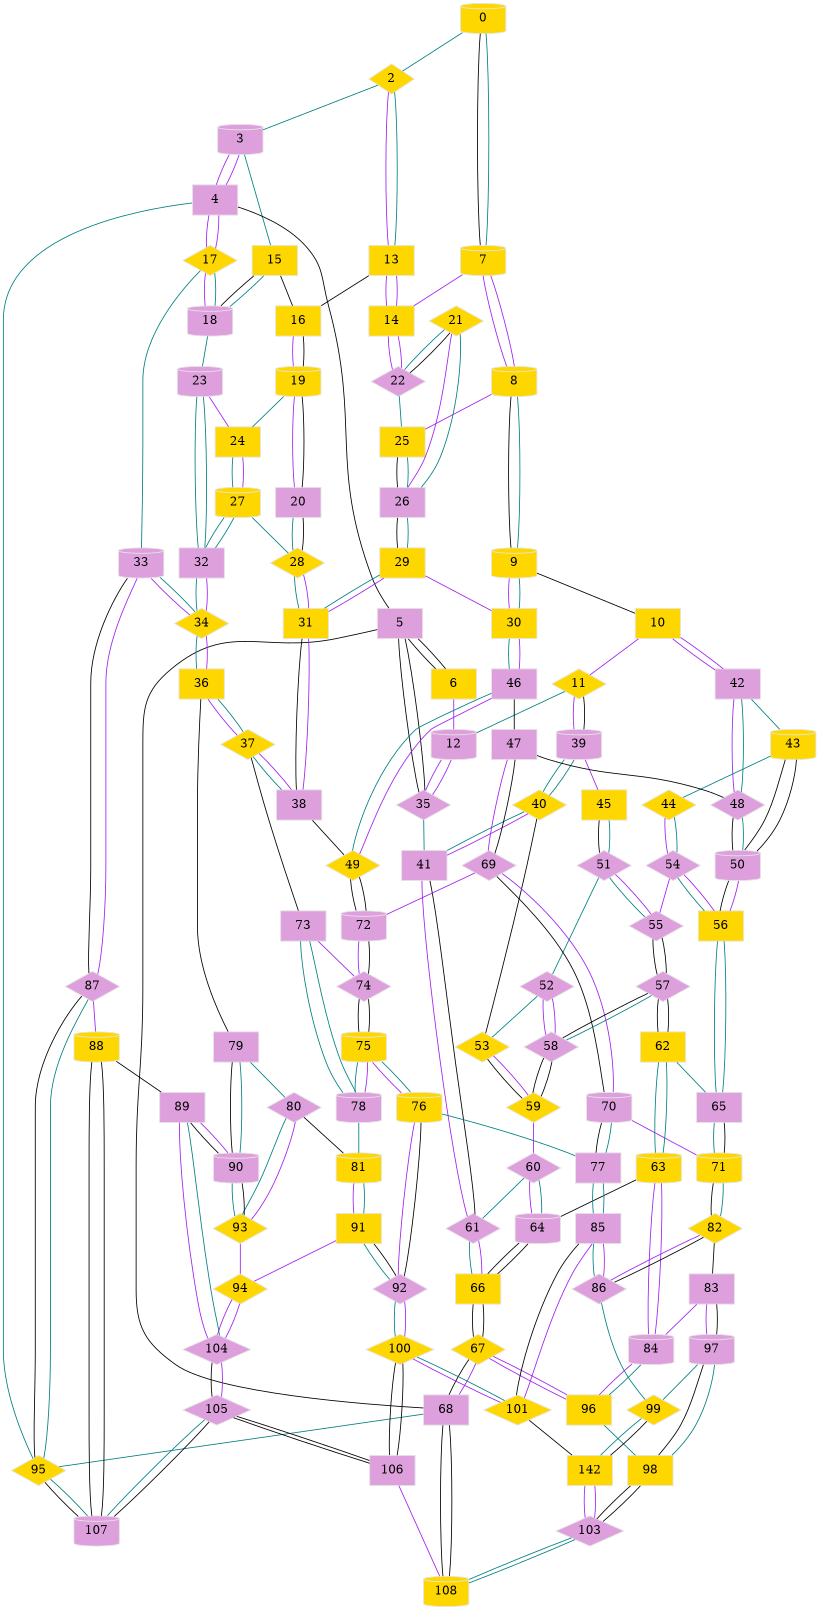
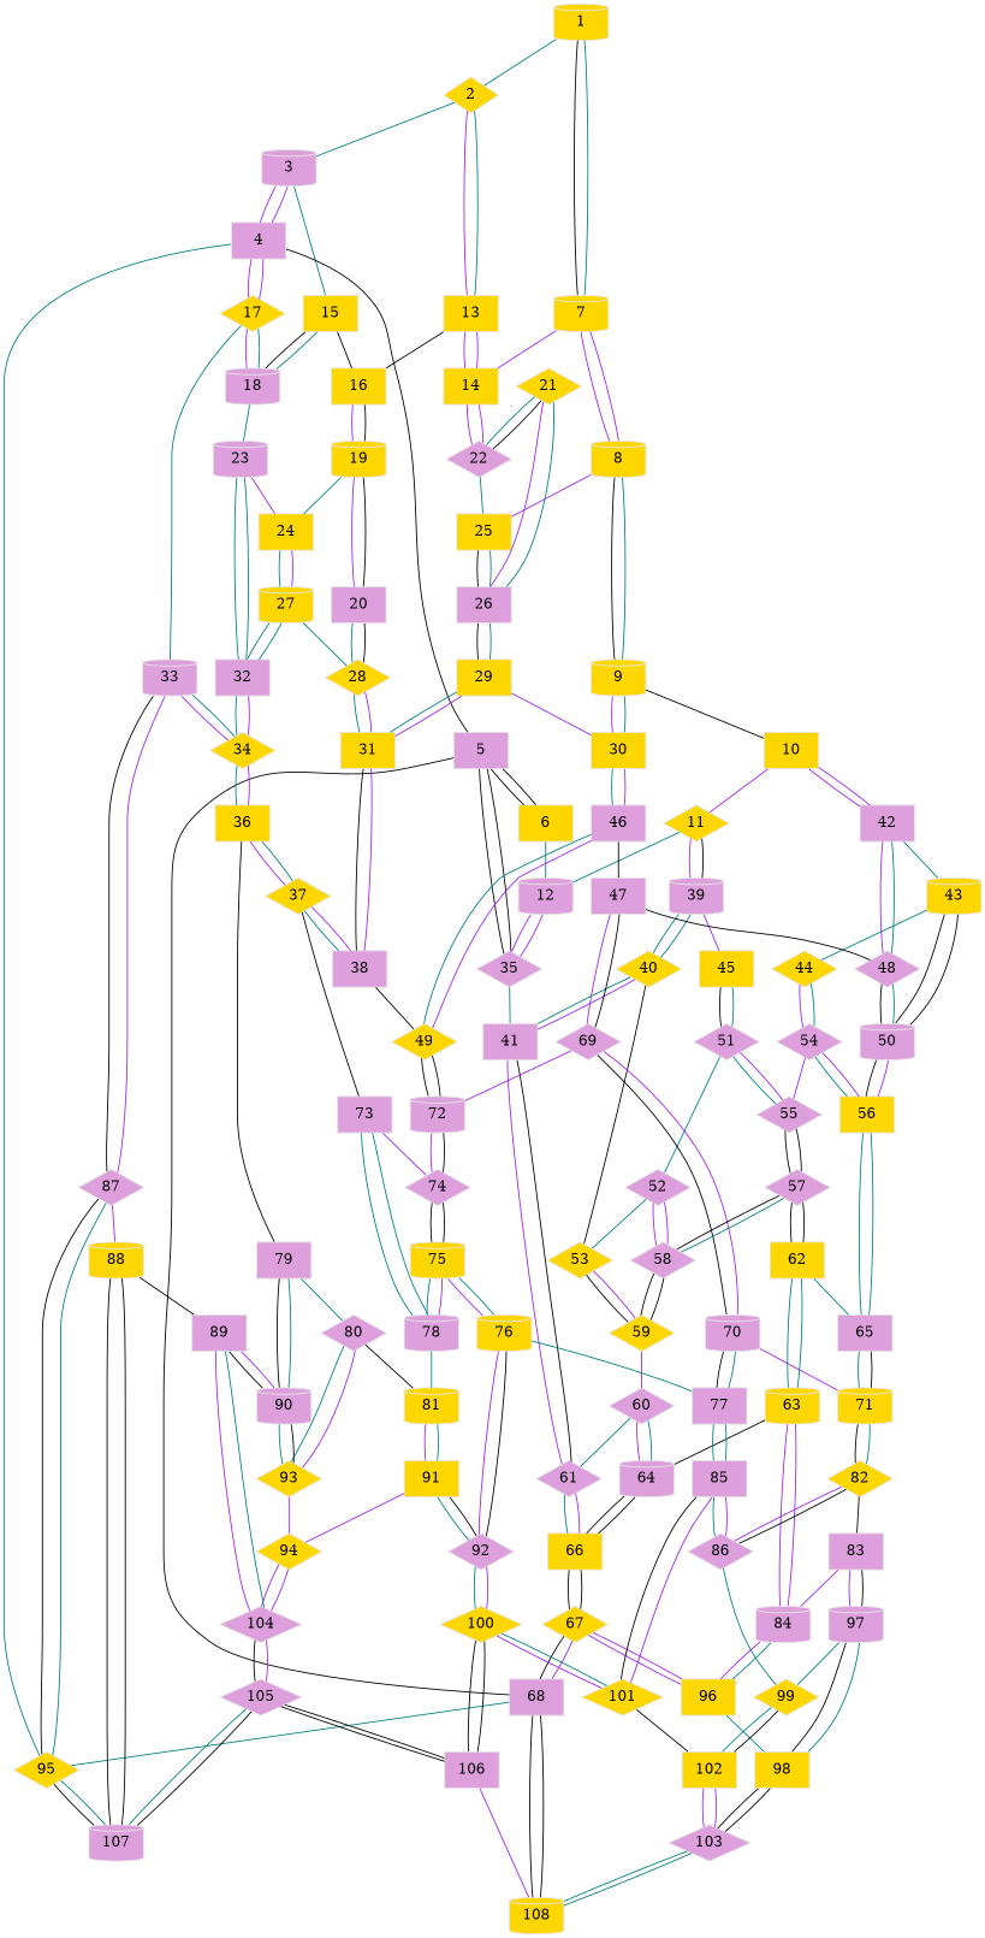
  graph {
    node [color=gray90 fillcolor=gold shape=diamond style=filled]
    edge [color=teal]
-   1 [shape=cylinder label=0]
+   1 [shape=cylinder]
    2
    7 [shape=cylinder]
    3 [fillcolor=plum shape=cylinder]
    13 [shape=box]
    8 [shape=cylinder]
    14 [shape=box]
    4 [fillcolor=plum shape=box]
    15 [shape=box]
    16 [shape=box]
    5 [fillcolor=plum shape=box]
    17
    95
    18 [fillcolor=plum shape=cylinder]
    6 [shape=box]
    35 [fillcolor=plum]
    68 [fillcolor=plum shape=box]
    33 [fillcolor=plum shape=cylinder]
    107 [fillcolor=plum shape=cylinder]
    12 [fillcolor=plum shape=cylinder]
    41 [fillcolor=plum shape=box]
    108 [shape=cylinder]
    9 [shape=cylinder]
    25 [shape=box]
    22 [fillcolor=plum]
    10 [shape=box]
    30 [shape=box]
    26 [fillcolor=plum shape=box]
    11
    42 [fillcolor=plum shape=box]
    46 [fillcolor=plum shape=box]
    39 [fillcolor=plum shape=cylinder]
    43 [shape=cylinder]
    48 [fillcolor=plum]
    40
    45 [shape=box]
    19 [shape=cylinder]
    23 [fillcolor=plum shape=cylinder]
    20 [fillcolor=plum shape=box]
    24 [shape=box]
    34
    87 [fillcolor=plum]
    32 [fillcolor=plum shape=box]
    28
    27 [shape=cylinder]
    21
    31 [shape=box]
    29 [shape=box]
    38 [fillcolor=plum shape=box]
    49
    47 [fillcolor=plum shape=box]
    36 [shape=box]
    88 [shape=cylinder]
    37
    79 [fillcolor=plum shape=box]
    61 [fillcolor=plum]
    73 [fillcolor=plum shape=box]
    80 [fillcolor=plum]
    90 [fillcolor=plum shape=cylinder]
    74 [fillcolor=plum]
    78 [fillcolor=plum shape=cylinder]
    72 [fillcolor=plum shape=cylinder]
    53
    51 [fillcolor=plum]
    59
    66 [shape=box]
    44
    50 [fillcolor=plum shape=cylinder]
    54 [fillcolor=plum]
    56 [shape=box]
    55 [fillcolor=plum]
    52 [fillcolor=plum]
    69 [fillcolor=plum]
    70 [fillcolor=plum shape=cylinder]
    65 [fillcolor=plum shape=box]
    58 [fillcolor=plum]
    57 [fillcolor=plum]
    60 [fillcolor=plum]
    62 [shape=box]
    71 [shape=cylinder]
    63 [shape=cylinder]
    64 [fillcolor=plum shape=cylinder]
    67
    84 [fillcolor=plum shape=cylinder]
    96 [shape=box]
    82
    98 [shape=box]
    77 [fillcolor=plum shape=box]
    85 [fillcolor=plum shape=box]
    83 [fillcolor=plum shape=box]
    86 [fillcolor=plum]
    75 [shape=cylinder]
    81 [shape=cylinder]
    76 [shape=cylinder]
    92 [fillcolor=plum]
    100
    101
    91 [shape=box]
    93
    94
    97 [fillcolor=plum shape=cylinder]
    99
-   102 [shape=box label=142]
+   102 [shape=box]
    89 [fillcolor=plum shape=box]
    104 [fillcolor=plum]
    105 [fillcolor=plum]
    106 [fillcolor=plum shape=box]
    103 [fillcolor=plum]
    1 -- 2
    1 -- 7 [color=black]
    1 -- 7
    2 -- 3
    2 -- 13 [color=purple]
    2 -- 13
    7 -- 8 [color=purple]
    7 -- 8 [color=purple]
    7 -- 14 [color=purple]
    3 -- 4 [color=purple]
    3 -- 4 [color=purple]
    3 -- 15
    13 -- 14 [color=purple]
    13 -- 14 [color=purple]
    13 -- 16 [color=black]
    8 -- 9 [color=black]
    8 -- 9
    8 -- 25 [color=purple]
    14 -- 22 [color=purple]
    14 -- 22 [color=purple]
    4 -- 5 [color=black]
    4 -- 17 [color=purple]
    4 -- 17 [color=purple]
    4 -- 95
    15 -- 16 [color=black]
    15 -- 18 [color=black]
    15 -- 18
    16 -- 19 [color=purple]
    16 -- 19 [color=black]
    5 -- 6 [color=black]
    5 -- 6 [color=black]
    5 -- 35 [color=black]
    5 -- 35 [color=black]
    5 -- 68 [color=black]
    17 -- 18 [color=purple]
    17 -- 18
    17 -- 33
    95 -- 107 [color=black]
    95 -- 107
    18 -- 23
-   6 -- 12 [color=purple]
+   6 -- 12
    35 -- 41
    68 -- 95
    68 -- 108 [color=black]
    68 -- 108 [color=black]
    33 -- 34 [color=purple]
    33 -- 34
    33 -- 87 [color=black]
    33 -- 87 [color=purple]
    12 -- 35 [color=purple]
    12 -- 35 [color=purple]
    41 -- 61 [color=purple]
    41 -- 61 [color=black]
    9 -- 10 [color=black]
    9 -- 30 [color=purple]
    9 -- 30
    25 -- 26 [color=black]
    25 -- 26
    22 -- 25
    10 -- 11 [color=purple]
    10 -- 42 [color=purple]
    10 -- 42 [color=purple]
    30 -- 46
    30 -- 46 [color=purple]
    26 -- 29 [color=black]
    26 -- 29
    11 -- 12
    11 -- 39 [color=purple]
    11 -- 39 [color=black]
    42 -- 43
    42 -- 48 [color=purple]
    42 -- 48
    46 -- 49
    46 -- 49 [color=purple]
    46 -- 47 [color=black]
    39 -- 40
    39 -- 40
    39 -- 45 [color=purple]
    43 -- 44
    43 -- 50 [color=black]
    43 -- 50 [color=black]
    48 -- 50 [color=black]
    48 -- 50
    40 -- 41
    40 -- 41 [color=purple]
    40 -- 53 [color=black]
    45 -- 51 [color=black]
    45 -- 51
    19 -- 20 [color=purple]
    19 -- 20 [color=black]
    19 -- 24
    23 -- 24 [color=purple]
    23 -- 32
    23 -- 32
    20 -- 28
    20 -- 28 [color=black]
    24 -- 27
    24 -- 27 [color=purple]
    34 -- 36
    34 -- 36 [color=purple]
    87 -- 95 [color=black]
    87 -- 95
    87 -- 88 [color=purple]
    32 -- 34
    32 -- 34 [color=purple]
    28 -- 31
    28 -- 31 [color=purple]
    27 -- 32
    27 -- 32
    27 -- 28
    21 -- 22
    21 -- 22 [color=black]
    21 -- 26 [color=purple]
    21 -- 26
    31 -- 38 [color=black]
    31 -- 38 [color=purple]
    29 -- 30 [color=purple]
    29 -- 31
    29 -- 31 [color=purple]
    38 -- 49 [color=black]
    49 -- 72 [color=black]
    49 -- 72 [color=black]
    47 -- 48 [color=black]
    47 -- 69 [color=purple]
    47 -- 69 [color=black]
    36 -- 37 [color=purple]
    36 -- 37
    36 -- 79 [color=black]
    88 -- 107 [color=black]
    88 -- 107 [color=black]
    88 -- 89 [color=black]
    37 -- 38
    37 -- 38 [color=purple]
    37 -- 73 [color=black]
    79 -- 80
    79 -- 90 [color=black]
    79 -- 90
    61 -- 66
    61 -- 66 [color=purple]
    73 -- 74 [color=purple]
    73 -- 78
    73 -- 78
    80 -- 81 [color=black]
    80 -- 93
    80 -- 93 [color=purple]
    90 -- 93
    90 -- 93 [color=black]
    74 -- 75 [color=black]
    74 -- 75 [color=black]
    78 -- 81
    72 -- 74 [color=purple]
    72 -- 74 [color=black]
    53 -- 59 [color=black]
    53 -- 59 [color=purple]
    51 -- 55
    51 -- 55 [color=purple]
    51 -- 52
    59 -- 60 [color=purple]
    66 -- 67 [color=black]
    66 -- 67 [color=black]
    44 -- 54 [color=purple]
    44 -- 54
    50 -- 56 [color=black]
    50 -- 56 [color=purple]
    54 -- 56
    54 -- 56 [color=purple]
    54 -- 55 [color=purple]
    56 -- 65
    56 -- 65
    55 -- 57 [color=black]
    55 -- 57 [color=black]
    52 -- 53
    52 -- 58 [color=purple]
    52 -- 58 [color=purple]
    69 -- 72 [color=purple]
    69 -- 70 [color=black]
    69 -- 70 [color=purple]
    70 -- 71 [color=purple]
    70 -- 77 [color=black]
    70 -- 77
    65 -- 71
    65 -- 71 [color=black]
    58 -- 59 [color=black]
    58 -- 59 [color=black]
    57 -- 58 [color=black]
    57 -- 58
    57 -- 62 [color=black]
    57 -- 62 [color=black]
    60 -- 61
    60 -- 64 [color=purple]
    60 -- 64
    62 -- 65
    62 -- 63
    62 -- 63
    71 -- 82 [color=black]
    71 -- 82
    63 -- 64 [color=black]
    63 -- 84 [color=purple]
    63 -- 84 [color=purple]
    64 -- 66 [color=black]
    64 -- 66 [color=black]
    67 -- 68 [color=black]
    67 -- 68 [color=purple]
    67 -- 96 [color=purple]
    67 -- 96 [color=purple]
    84 -- 96 [color=purple]
    84 -- 96
    96 -- 98
    82 -- 83 [color=black]
    82 -- 86 [color=purple]
    82 -- 86 [color=black]
    98 -- 103 [color=black]
    98 -- 103 [color=black]
    77 -- 85
    77 -- 85
    85 -- 86
    85 -- 86 [color=purple]
    85 -- 101 [color=black]
    85 -- 101 [color=purple]
    83 -- 84 [color=purple]
    83 -- 97 [color=purple]
    83 -- 97 [color=black]
    86 -- 99
    75 -- 78
    75 -- 78 [color=purple]
    75 -- 76 [color=purple]
    75 -- 76
    81 -- 91 [color=purple]
    81 -- 91
    76 -- 77
    76 -- 92 [color=purple]
    76 -- 92 [color=black]
    92 -- 100
    92 -- 100 [color=purple]
    100 -- 101 [color=purple]
    100 -- 101
    100 -- 106 [color=black]
    100 -- 106 [color=black]
    101 -- 102 [color=black]
    91 -- 92
    91 -- 92 [color=black]
    91 -- 94 [color=purple]
    93 -- 94 [color=purple]
    94 -- 104 [color=purple]
    94 -- 104 [color=purple]
    97 -- 98 [color=black]
    97 -- 98
    97 -- 99
    99 -- 102
    99 -- 102 [color=black]
    102 -- 103 [color=purple]
    102 -- 103 [color=purple]
    89 -- 90 [color=black]
    89 -- 90 [color=purple]
    89 -- 104 [color=purple]
    89 -- 104
    104 -- 105 [color=black]
    104 -- 105 [color=purple]
    105 -- 107
    105 -- 107 [color=black]
    105 -- 106 [color=black]
    105 -- 106 [color=black]
    106 -- 108 [color=purple]
    103 -- 108
    103 -- 108
  }
